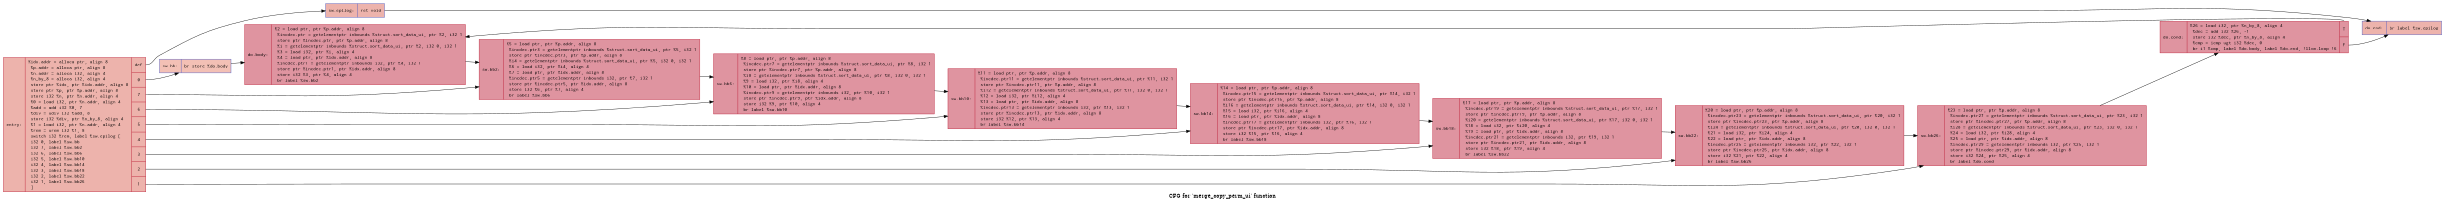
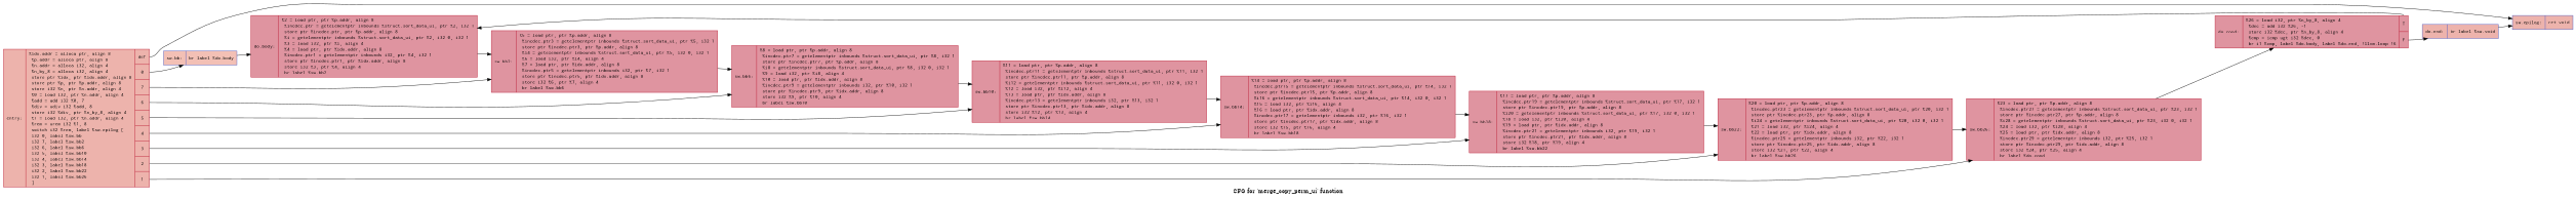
  digraph {
    label="CFG for 'merge_copy_perm_ui' function"
    rankdir=LR
    node [color="#b70d28ff" fillcolor="#b70d2870" fontname=Courier shape=record style=filled]
    n1 [fillcolor="#d6524470" label="{entry:\l|  %idx.addr = alloca ptr, align 8\l  %p.addr = alloca ptr, align 8\l  %n.addr = alloca i32, align 4\l  %n_by_8 = alloca i32, align 4\l  store ptr %idx, ptr %idx.addr, align 8\l  store ptr %p, ptr %p.addr, align 8\l  store i32 %n, ptr %n.addr, align 4\l  %0 = load i32, ptr %n.addr, align 4\l  %add = add i32 %0, 7\l  %div = udiv i32 %add, 8\l  store i32 %div, ptr %n_by_8, align 4\l  %1 = load i32, ptr %n.addr, align 4\l  %rem = urem i32 %1, 8\l  switch i32 %rem, label %sw.epilog [\l    i32 0, label %sw.bb\l    i32 7, label %sw.bb2\l    i32 6, label %sw.bb6\l    i32 5, label %sw.bb10\l    i32 4, label %sw.bb14\l    i32 3, label %sw.bb18\l    i32 2, label %sw.bb22\l    i32 1, label %sw.bb26\l  ]\l|{<s0>def|<s1>0|<s2>7|<s3>6|<s4>5|<s5>4|<s6>3|<s7>2|<s8>1}}"]
    n2 [color="#3d50c3ff" fillcolor="#d6524470" label="{sw.epilog:\l|  ret void\l}"]
-   n3 [color="#3d50c3ff" fillcolor="#e5705870" label="{sw.bb:\l|  br store %do.body\l}"]
+   n3 [color="#3d50c3ff" fillcolor="#e5705870" label="{sw.bb:\l|  br label %do.body\l}"]
    n4 [label="{sw.bb2:\l|  %5 = load ptr, ptr %p.addr, align 8\l  %incdec.ptr3 = getelementptr inbounds %struct.sort_data_ui, ptr %5, i32 1\l  store ptr %incdec.ptr3, ptr %p.addr, align 8\l  %i4 = getelementptr inbounds %struct.sort_data_ui, ptr %5, i32 0, i32 1\l  %6 = load i32, ptr %i4, align 4\l  %7 = load ptr, ptr %idx.addr, align 8\l  %incdec.ptr5 = getelementptr inbounds i32, ptr %7, i32 1\l  store ptr %incdec.ptr5, ptr %idx.addr, align 8\l  store i32 %6, ptr %7, align 4\l  br label %sw.bb6\l}"]
    n5 [label="{sw.bb6:\l|  %8 = load ptr, ptr %p.addr, align 8\l  %incdec.ptr7 = getelementptr inbounds %struct.sort_data_ui, ptr %8, i32 1\l  store ptr %incdec.ptr7, ptr %p.addr, align 8\l  %i8 = getelementptr inbounds %struct.sort_data_ui, ptr %8, i32 0, i32 1\l  %9 = load i32, ptr %i8, align 4\l  %10 = load ptr, ptr %idx.addr, align 8\l  %incdec.ptr9 = getelementptr inbounds i32, ptr %10, i32 1\l  store ptr %incdec.ptr9, ptr %idx.addr, align 8\l  store i32 %9, ptr %10, align 4\l  br label %sw.bb10\l}"]
    n6 [label="{sw.bb10:\l|  %11 = load ptr, ptr %p.addr, align 8\l  %incdec.ptr11 = getelementptr inbounds %struct.sort_data_ui, ptr %11, i32 1\l  store ptr %incdec.ptr11, ptr %p.addr, align 8\l  %i12 = getelementptr inbounds %struct.sort_data_ui, ptr %11, i32 0, i32 1\l  %12 = load i32, ptr %i12, align 4\l  %13 = load ptr, ptr %idx.addr, align 8\l  %incdec.ptr13 = getelementptr inbounds i32, ptr %13, i32 1\l  store ptr %incdec.ptr13, ptr %idx.addr, align 8\l  store i32 %12, ptr %13, align 4\l  br label %sw.bb14\l}"]
    n7 [label="{sw.bb14:\l|  %14 = load ptr, ptr %p.addr, align 8\l  %incdec.ptr15 = getelementptr inbounds %struct.sort_data_ui, ptr %14, i32 1\l  store ptr %incdec.ptr15, ptr %p.addr, align 8\l  %i16 = getelementptr inbounds %struct.sort_data_ui, ptr %14, i32 0, i32 1\l  %15 = load i32, ptr %i16, align 4\l  %16 = load ptr, ptr %idx.addr, align 8\l  %incdec.ptr17 = getelementptr inbounds i32, ptr %16, i32 1\l  store ptr %incdec.ptr17, ptr %idx.addr, align 8\l  store i32 %15, ptr %16, align 4\l  br label %sw.bb18\l}"]
    n8 [label="{sw.bb18:\l|  %17 = load ptr, ptr %p.addr, align 8\l  %incdec.ptr19 = getelementptr inbounds %struct.sort_data_ui, ptr %17, i32 1\l  store ptr %incdec.ptr19, ptr %p.addr, align 8\l  %i20 = getelementptr inbounds %struct.sort_data_ui, ptr %17, i32 0, i32 1\l  %18 = load i32, ptr %i20, align 4\l  %19 = load ptr, ptr %idx.addr, align 8\l  %incdec.ptr21 = getelementptr inbounds i32, ptr %19, i32 1\l  store ptr %incdec.ptr21, ptr %idx.addr, align 8\l  store i32 %18, ptr %19, align 4\l  br label %sw.bb22\l}"]
    n9 [label="{sw.bb22:\l|  %20 = load ptr, ptr %p.addr, align 8\l  %incdec.ptr23 = getelementptr inbounds %struct.sort_data_ui, ptr %20, i32 1\l  store ptr %incdec.ptr23, ptr %p.addr, align 8\l  %i24 = getelementptr inbounds %struct.sort_data_ui, ptr %20, i32 0, i32 1\l  %21 = load i32, ptr %i24, align 4\l  %22 = load ptr, ptr %idx.addr, align 8\l  %incdec.ptr25 = getelementptr inbounds i32, ptr %22, i32 1\l  store ptr %incdec.ptr25, ptr %idx.addr, align 8\l  store i32 %21, ptr %22, align 4\l  br label %sw.bb26\l}"]
    n10 [label="{sw.bb26:\l|  %23 = load ptr, ptr %p.addr, align 8\l  %incdec.ptr27 = getelementptr inbounds %struct.sort_data_ui, ptr %23, i32 1\l  store ptr %incdec.ptr27, ptr %p.addr, align 8\l  %i28 = getelementptr inbounds %struct.sort_data_ui, ptr %23, i32 0, i32 1\l  %24 = load i32, ptr %i28, align 4\l  %25 = load ptr, ptr %idx.addr, align 8\l  %incdec.ptr29 = getelementptr inbounds i32, ptr %25, i32 1\l  store ptr %incdec.ptr29, ptr %idx.addr, align 8\l  store i32 %24, ptr %25, align 4\l  br label %do.cond\l}"]
    n11 [label="{do.body:\l|  %2 = load ptr, ptr %p.addr, align 8\l  %incdec.ptr = getelementptr inbounds %struct.sort_data_ui, ptr %2, i32 1\l  store ptr %incdec.ptr, ptr %p.addr, align 8\l  %i = getelementptr inbounds %struct.sort_data_ui, ptr %2, i32 0, i32 1\l  %3 = load i32, ptr %i, align 4\l  %4 = load ptr, ptr %idx.addr, align 8\l  %incdec.ptr1 = getelementptr inbounds i32, ptr %4, i32 1\l  store ptr %incdec.ptr1, ptr %idx.addr, align 8\l  store i32 %3, ptr %4, align 4\l  br label %sw.bb2\l}"]
    n12 [label="{do.cond:\l|  %26 = load i32, ptr %n_by_8, align 4\l  %dec = add i32 %26, -1\l  store i32 %dec, ptr %n_by_8, align 4\l  %cmp = icmp ugt i32 %dec, 0\l  br i1 %cmp, label %do.body, label %do.end, !llvm.loop !6\l|{<s0>T|<s1>F}}"]
-   n13 [color="#3d50c3ff" fillcolor="#d6524470" label="{do.end:\l|  br label %sw.epilog\l}"]
+   n13 [color="#3d50c3ff" fillcolor="#d6524470" label="{do.end:\l|  br label %sw.void\l}"]
    n1 -> n2 [tailport=s0]
    n1 -> n3 [tailport=s1]
    n1 -> n4 [tailport=s2]
    n1 -> n5 [tailport=s3]
    n1 -> n6 [tailport=s4]
    n1 -> n7 [tailport=s5]
    n1 -> n8 [tailport=s6]
    n1 -> n9 [tailport=s7]
    n1 -> n10 [tailport=s8]
    n3 -> n11
    n4 -> n5
    n5 -> n6
    n6 -> n7
    n7 -> n8
    n8 -> n9
    n9 -> n10
    n10 -> n12
    n11 -> n4
    n12 -> n11 [tailport=s0]
    n12 -> n13 [tailport=s1]
-   n2 -> n13
+   n13 -> n2
  }
